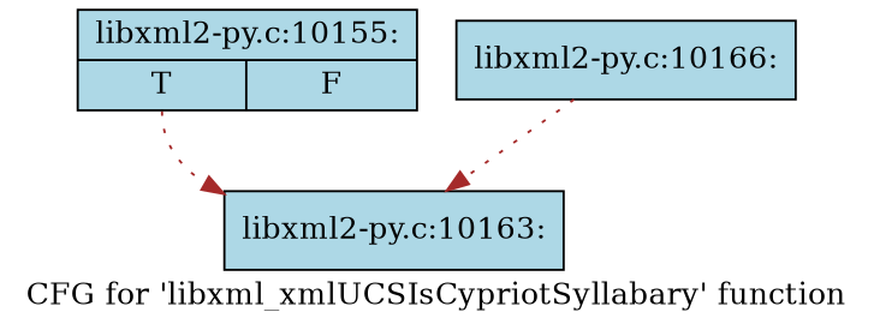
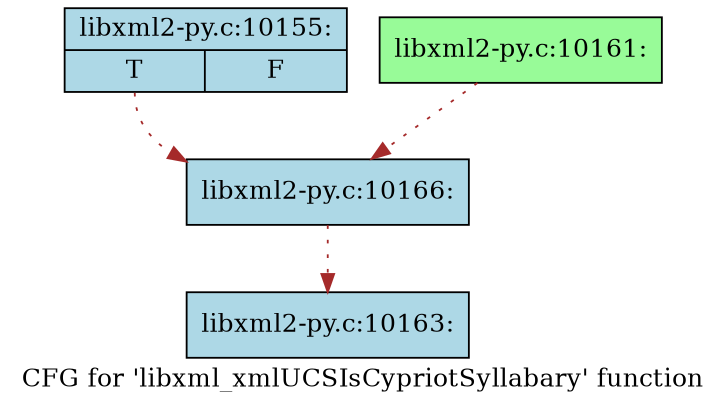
  digraph {
    label="CFG for 'libxml_xmlUCSIsCypriotSyllabary' function"
    node [fillcolor=lightblue shape=record style=filled]
    edge [color=brown style=dotted]
    n1 [label="{libxml2-py.c:10155:|{<s0>T|<s1>F}}"]
    n2 [label="{libxml2-py.c:10163:}"]
+   n3 [fillcolor=palegreen label="{libxml2-py.c:10161:}"]
    n4 [label="{libxml2-py.c:10166:}"]
-   n1 -> n2 [tailport=s0]
+   n1 -> n4 [tailport=s0]
+   n3 -> n4
    n4 -> n2
  }
